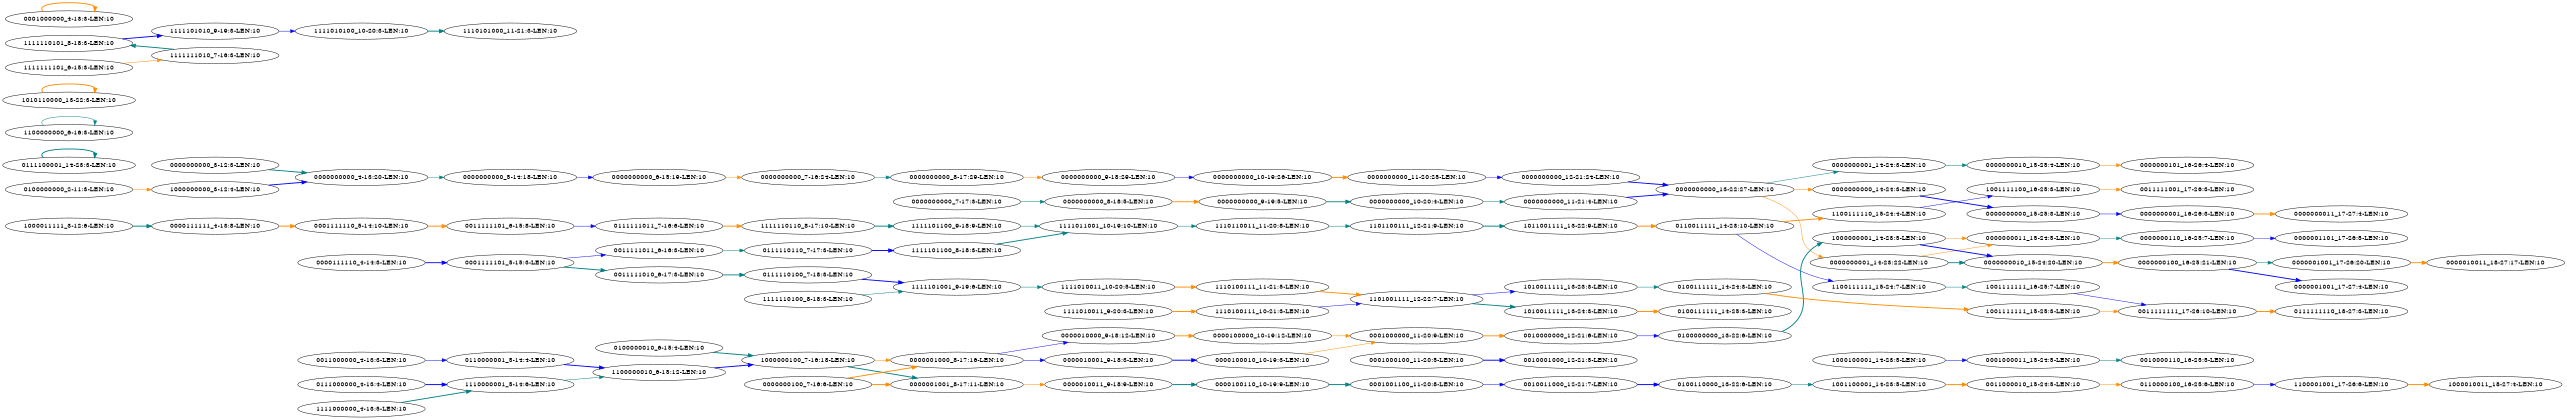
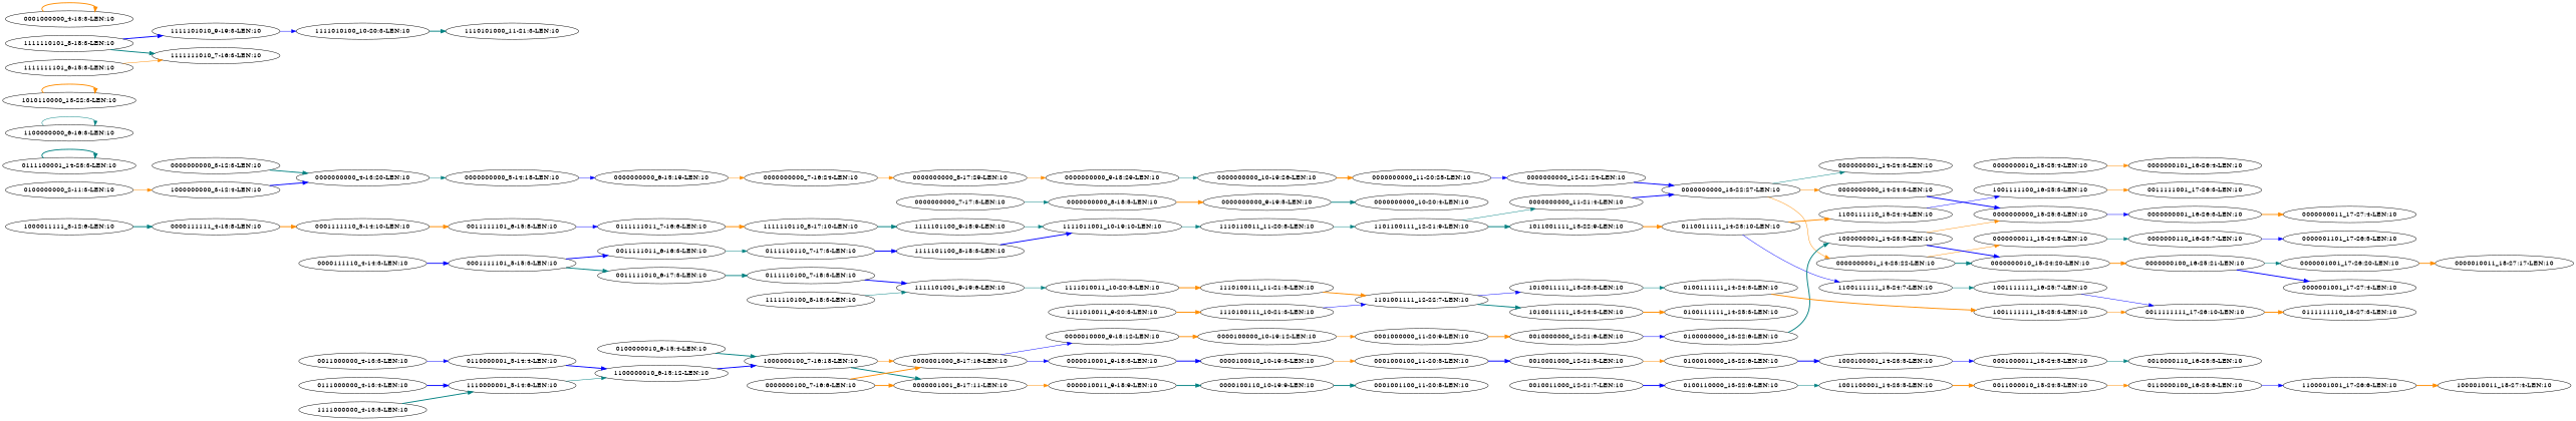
  digraph {
    rankdir=LR
    edge [color=darkorange style=bold]
    "0000000000_8-17:29-LEN:10"
    "0000000000_9-18:29-LEN:10"
    "0000000000_10-19:26-LEN:10"
    "0000000000_11-20:25-LEN:10"
    "1111000000_4-13:5-LEN:10"
    "1110000001_5-14:6-LEN:10"
    "1100000010_6-15:12-LEN:10"
    "1000000100_7-16:18-LEN:10"
    "0000000000_12-21:24-LEN:10"
    "0000000000_13-22:27-LEN:10"
    "0000000001_14-24:3-LEN:10"
    "0000000001_14-23:22-LEN:10"
    "0000000000_14-24:3-LEN:10"
    "1101100111_12-21:9-LEN:10"
    "1011001111_13-22:9-LEN:10"
    "0110011111_14-23:10-LEN:10"
    "1100111111_15-24:7-LEN:10"
    "1100111110_15-24:4-LEN:10"
+   "0100010000_13-22:6-LEN:10"
    "1000100001_14-23:5-LEN:10"
    "0001000011_15-24:5-LEN:10"
    "0010000110_16-25:5-LEN:10"
    "0000100010_10-19:3-LEN:10"
    "0001000100_11-20:5-LEN:10"
    "0010001000_12-21:5-LEN:10"
    "1100001001_17-26:6-LEN:10"
    "1000010011_18-27:4-LEN:10"
    "0000001001_17-26:20-LEN:10"
    "0000010011_18-27:17-LEN:10"
    "0011111010_6-17:3-LEN:10"
    "0111110100_7-18:3-LEN:10"
    "1111101001_9-19:6-LEN:10"
    "1111010011_10-20:5-LEN:10"
    "0100110000_13-22:6-LEN:10"
    "1001100001_14-23:5-LEN:10"
    "0011000010_15-24:5-LEN:10"
    "0110000100_16-25:6-LEN:10"
    "0000000100_7-16:6-LEN:10"
    "0000001001_8-17:11-LEN:10"
    "0000001000_8-17:16-LEN:10"
    "0000010011_9-18:9-LEN:10"
    "0000010001_9-18:3-LEN:10"
    "0000010000_9-18:12-LEN:10"
    "0000100110_10-19:9-LEN:10"
    "0000100000_10-19:12-LEN:10"
    "0001001100_11-20:8-LEN:10"
    "0010011000_12-21:7-LEN:10"
    "0010000000_12-21:6-LEN:10"
    "0100000000_13-22:6-LEN:10"
    "1000000001_14-23:5-LEN:10"
    "0000000011_15-24:5-LEN:10"
    "0000000010_15-24:20-LEN:10"
    "1110100111_10-21:3-LEN:10"
    "1101001111_12-22:7-LEN:10"
    "1010011111_13-23:3-LEN:10"
    "1010011111_13-24:3-LEN:10"
    "0100111111_14-24:3-LEN:10"
    "0100111111_14-25:3-LEN:10"
    "0001111101_5-15:3-LEN:10"
    "0011111011_6-16:3-LEN:10"
    "0111110110_7-17:3-LEN:10"
    "1111101100_8-18:3-LEN:10"
    "1001111111_16-25:7-LEN:10"
    "0011111111_17-26:10-LEN:10"
    "0111111110_18-27:3-LEN:10"
    "0111100001_14-23:3-LEN:10"
    "1100000000_6-16:3-LEN:10"
    "1110100111_11-21:5-LEN:10"
    "0100000010_6-15:4-LEN:10"
    "1000011111_3-12:6-LEN:10"
    "0000111111_4-13:8-LEN:10"
    "0001111110_5-14:10-LEN:10"
    "0011111101_6-15:8-LEN:10"
    "0111111011_7-16:6-LEN:10"
    "1111110110_8-17:10-LEN:10"
    "1111101100_9-18:9-LEN:10"
    "1010110000_13-22:3-LEN:10"
    "0000000010_15-25:4-LEN:10"
    "0000000101_16-26:4-LEN:10"
    "1001111111_15-25:3-LEN:10"
    "1001111100_16-25:3-LEN:10"
    "0011111001_17-26:3-LEN:10"
    "0000000000_7-17:3-LEN:10"
    "0000000000_8-18:5-LEN:10"
    "0000000000_9-19:5-LEN:10"
    "0000000000_10-20:4-LEN:10"
    "1111011001_10-19:10-LEN:10"
    "1110110011_11-20:8-LEN:10"
    "0000000110_16-25:7-LEN:10"
    "0000001101_17-26:5-LEN:10"
    "0000000000_11-21:4-LEN:10"
    "0000000100_16-25:21-LEN:10"
    "0000001001_17-27:4-LEN:10"
    "0000000000_15-25:3-LEN:10"
    "0000000001_16-26:3-LEN:10"
    "0000000011_17-27:4-LEN:10"
    "0000000000_5-14:18-LEN:10"
    "0000000000_6-15:19-LEN:10"
    "0000000000_7-16:24-LEN:10"
    "0011000000_4-13:3-LEN:10"
    "0110000001_5-14:4-LEN:10"
    "1111110101_8-18:3-LEN:10"
    "1111101010_9-19:3-LEN:10"
    "1111010100_10-20:3-LEN:10"
    "1110101000_11-21:3-LEN:10"
    "0100000000_2-11:3-LEN:10"
    "1000000000_3-12:4-LEN:10"
    "0000000000_4-13:20-LEN:10"
    "0000000000_3-12:3-LEN:10"
    "0111000000_4-13:4-LEN:10"
    "1111111101_6-15:3-LEN:10"
    "1111111010_7-16:3-LEN:10"
    "0001000000_4-13:3-LEN:10"
    "1111010011_9-20:3-LEN:10"
    "0001000000_11-20:9-LEN:10"
    "1111110100_8-18:3-LEN:10"
    "0000111110_4-14:3-LEN:10"
    "0000000000_8-17:29-LEN:10" -> "0000000000_9-18:29-LEN:10" [style=solid]
-   "0000000000_9-18:29-LEN:10" -> "0000000000_10-19:26-LEN:10" [color=blue style=solid]
+   "0000000000_9-18:29-LEN:10" -> "0000000000_10-19:26-LEN:10" [color=teal style=solid]
    "0000000000_10-19:26-LEN:10" -> "0000000000_11-20:25-LEN:10"
    "0000000000_11-20:25-LEN:10" -> "0000000000_12-21:24-LEN:10" [color=blue style=solid]
    "1111000000_4-13:5-LEN:10" -> "1110000001_5-14:6-LEN:10" [color=teal]
    "1110000001_5-14:6-LEN:10" -> "1100000010_6-15:12-LEN:10" [color=teal style=solid]
    "1100000010_6-15:12-LEN:10" -> "1000000100_7-16:18-LEN:10" [color=blue]
    "1000000100_7-16:18-LEN:10" -> "0000001001_8-17:11-LEN:10" [color=teal]
    "1000000100_7-16:18-LEN:10" -> "0000001000_8-17:16-LEN:10" [style=solid]
    "0000000000_12-21:24-LEN:10" -> "0000000000_13-22:27-LEN:10" [color=blue]
    "0000000000_13-22:27-LEN:10" -> "0000000001_14-24:3-LEN:10" [color=teal style=solid]
    "0000000000_13-22:27-LEN:10" -> "0000000001_14-23:22-LEN:10" [style=solid]
    "0000000000_13-22:27-LEN:10" -> "0000000000_14-24:3-LEN:10" [style=solid]
-   "0000000001_14-24:3-LEN:10" -> "0000000010_15-25:4-LEN:10" [color=teal style=solid]
    "0000000001_14-23:22-LEN:10" -> "0000000011_15-24:5-LEN:10" [style=solid]
    "0000000001_14-23:22-LEN:10" -> "0000000010_15-24:20-LEN:10" [color=teal]
    "0000000000_14-24:3-LEN:10" -> "0000000000_15-25:3-LEN:10" [color=blue]
    "1101100111_12-21:9-LEN:10" -> "1011001111_13-22:9-LEN:10" [color=teal]
    "1011001111_13-22:9-LEN:10" -> "0110011111_14-23:10-LEN:10"
    "0110011111_14-23:10-LEN:10" -> "1100111111_15-24:7-LEN:10" [color=blue style=solid]
    "0110011111_14-23:10-LEN:10" -> "1100111110_15-24:4-LEN:10"
    "1100111111_15-24:7-LEN:10" -> "1001111111_16-25:7-LEN:10" [color=teal style=solid]
    "1100111110_15-24:4-LEN:10" -> "1001111100_16-25:3-LEN:10" [color=blue style=solid]
+   "0100010000_13-22:6-LEN:10" -> "1000100001_14-23:5-LEN:10" [color=blue]
    "1000100001_14-23:5-LEN:10" -> "0001000011_15-24:5-LEN:10" [color=blue style=solid]
    "0001000011_15-24:5-LEN:10" -> "0010000110_16-25:5-LEN:10" [color=teal style=solid]
-   "0000100010_10-19:3-LEN:10" -> "0001000000_11-20:9-LEN:10" [style=solid]
+   "0000100010_10-19:3-LEN:10" -> "0001000100_11-20:5-LEN:10" [style=solid]
    "0001000100_11-20:5-LEN:10" -> "0010001000_12-21:5-LEN:10" [color=blue]
+   "0010001000_12-21:5-LEN:10" -> "0100010000_13-22:6-LEN:10" [style=solid]
    "1100001001_17-26:6-LEN:10" -> "1000010011_18-27:4-LEN:10"
    "0000001001_17-26:20-LEN:10" -> "0000010011_18-27:17-LEN:10"
    "0011111010_6-17:3-LEN:10" -> "0111110100_7-18:3-LEN:10" [color=teal]
    "0111110100_7-18:3-LEN:10" -> "1111101001_9-19:6-LEN:10" [color=blue]
    "1111101001_9-19:6-LEN:10" -> "1111010011_10-20:5-LEN:10" [color=teal style=solid]
    "1111010011_10-20:5-LEN:10" -> "1110100111_11-21:5-LEN:10"
    "0100110000_13-22:6-LEN:10" -> "1001100001_14-23:5-LEN:10" [color=teal style=solid]
    "1001100001_14-23:5-LEN:10" -> "0011000010_15-24:5-LEN:10"
    "0011000010_15-24:5-LEN:10" -> "0110000100_16-25:6-LEN:10" [style=solid]
    "0110000100_16-25:6-LEN:10" -> "1100001001_17-26:6-LEN:10" [color=blue style=solid]
    "0000000100_7-16:6-LEN:10" -> "0000001001_8-17:11-LEN:10"
    "0000000100_7-16:6-LEN:10" -> "0000001000_8-17:16-LEN:10"
    "0000001001_8-17:11-LEN:10" -> "0000010011_9-18:9-LEN:10" [style=solid]
    "0000001000_8-17:16-LEN:10" -> "0000010001_9-18:3-LEN:10" [color=blue style=solid]
    "0000001000_8-17:16-LEN:10" -> "0000010000_9-18:12-LEN:10" [color=blue style=solid]
    "0000010011_9-18:9-LEN:10" -> "0000100110_10-19:9-LEN:10" [color=teal]
    "0000010001_9-18:3-LEN:10" -> "0000100010_10-19:3-LEN:10" [color=blue]
    "0000010000_9-18:12-LEN:10" -> "0000100000_10-19:12-LEN:10"
    "0000100110_10-19:9-LEN:10" -> "0001001100_11-20:8-LEN:10" [color=teal]
    "0000100000_10-19:12-LEN:10" -> "0001000000_11-20:9-LEN:10" [style=solid]
-   "0001001100_11-20:8-LEN:10" -> "0010011000_12-21:7-LEN:10" [color=blue style=solid]
    "0010011000_12-21:7-LEN:10" -> "0100110000_13-22:6-LEN:10" [color=blue]
    "0010000000_12-21:6-LEN:10" -> "0100000000_13-22:6-LEN:10" [color=blue style=solid]
    "0100000000_13-22:6-LEN:10" -> "1000000001_14-23:5-LEN:10" [color=teal]
-   "1000000001_14-23:5-LEN:10" -> "0000000011_15-24:5-LEN:10" [style=solid]
+   "1000000001_14-23:5-LEN:10" -> "0000000000_15-25:3-LEN:10" [style=solid]
    "1000000001_14-23:5-LEN:10" -> "0000000010_15-24:20-LEN:10" [color=blue]
    "0000000011_15-24:5-LEN:10" -> "0000000110_16-25:7-LEN:10" [color=teal style=solid]
    "0000000010_15-24:20-LEN:10" -> "0000000100_16-25:21-LEN:10"
    "1110100111_10-21:3-LEN:10" -> "1101001111_12-22:7-LEN:10" [color=blue style=solid]
    "1101001111_12-22:7-LEN:10" -> "1010011111_13-23:3-LEN:10" [color=blue style=solid]
    "1101001111_12-22:7-LEN:10" -> "1010011111_13-24:3-LEN:10" [color=teal]
    "1010011111_13-23:3-LEN:10" -> "0100111111_14-24:3-LEN:10" [color=teal style=solid]
    "1010011111_13-24:3-LEN:10" -> "0100111111_14-25:3-LEN:10"
    "0100111111_14-24:3-LEN:10" -> "1001111111_15-25:3-LEN:10"
    "0001111101_5-15:3-LEN:10" -> "0011111010_6-17:3-LEN:10" [color=teal]
-   "0001111101_5-15:3-LEN:10" -> "0011111011_6-16:3-LEN:10" [color=blue style=solid]
+   "0001111101_5-15:3-LEN:10" -> "0011111011_6-16:3-LEN:10" [color=blue]
    "0011111011_6-16:3-LEN:10" -> "0111110110_7-17:3-LEN:10" [color=teal style=solid]
    "0111110110_7-17:3-LEN:10" -> "1111101100_8-18:3-LEN:10" [color=blue]
-   "1111101100_8-18:3-LEN:10" -> "1111011001_10-19:10-LEN:10" [color=teal]
+   "1111101100_8-18:3-LEN:10" -> "1111011001_10-19:10-LEN:10" [color=blue]
    "1001111111_16-25:7-LEN:10" -> "0011111111_17-26:10-LEN:10" [color=blue style=solid]
    "0011111111_17-26:10-LEN:10" -> "0111111110_18-27:3-LEN:10"
    "0111100001_14-23:3-LEN:10" -> "0111100001_14-23:3-LEN:10" [color=teal]
    "1100000000_6-16:3-LEN:10" -> "1100000000_6-16:3-LEN:10" [color=teal style=solid]
    "1110100111_11-21:5-LEN:10" -> "1101001111_12-22:7-LEN:10"
    "0100000010_6-15:4-LEN:10" -> "1000000100_7-16:18-LEN:10" [color=teal]
    "1000011111_3-12:6-LEN:10" -> "0000111111_4-13:8-LEN:10" [color=teal]
    "0000111111_4-13:8-LEN:10" -> "0001111110_5-14:10-LEN:10"
    "0001111110_5-14:10-LEN:10" -> "0011111101_6-15:8-LEN:10"
    "0011111101_6-15:8-LEN:10" -> "0111111011_7-16:6-LEN:10" [color=blue style=solid]
    "0111111011_7-16:6-LEN:10" -> "1111110110_8-17:10-LEN:10"
    "1111110110_8-17:10-LEN:10" -> "1111101100_9-18:9-LEN:10" [color=teal]
    "1111101100_9-18:9-LEN:10" -> "1111011001_10-19:10-LEN:10" [color=teal style=solid]
    "1010110000_13-22:3-LEN:10" -> "1010110000_13-22:3-LEN:10"
    "0000000010_15-25:4-LEN:10" -> "0000000101_16-26:4-LEN:10" [style=solid]
    "1001111111_15-25:3-LEN:10" -> "0011111111_17-26:10-LEN:10" [style=solid]
    "1001111100_16-25:3-LEN:10" -> "0011111001_17-26:3-LEN:10" [style=solid]
    "0000000000_7-17:3-LEN:10" -> "0000000000_8-18:5-LEN:10" [color=teal style=solid]
    "0000000000_8-18:5-LEN:10" -> "0000000000_9-19:5-LEN:10"
    "0000000000_9-19:5-LEN:10" -> "0000000000_10-20:4-LEN:10" [color=teal]
-   "0000000000_10-20:4-LEN:10" -> "0000000000_11-21:4-LEN:10" [color=teal style=solid]
+   "1101100111_12-21:9-LEN:10" -> "0000000000_11-21:4-LEN:10" [color=teal style=solid]
    "1111011001_10-19:10-LEN:10" -> "1110110011_11-20:8-LEN:10" [color=teal style=solid]
    "1110110011_11-20:8-LEN:10" -> "1101100111_12-21:9-LEN:10" [color=teal style=solid]
    "0000000110_16-25:7-LEN:10" -> "0000001101_17-26:5-LEN:10" [color=blue style=solid]
    "0000000000_11-21:4-LEN:10" -> "0000000000_13-22:27-LEN:10" [color=blue]
    "0000000100_16-25:21-LEN:10" -> "0000001001_17-26:20-LEN:10" [color=teal style=solid]
    "0000000100_16-25:21-LEN:10" -> "0000001001_17-27:4-LEN:10" [color=blue]
    "0000000000_15-25:3-LEN:10" -> "0000000001_16-26:3-LEN:10" [color=blue style=solid]
    "0000000001_16-26:3-LEN:10" -> "0000000011_17-27:4-LEN:10"
    "0000000000_5-14:18-LEN:10" -> "0000000000_6-15:19-LEN:10" [color=blue style=solid]
    "0000000000_6-15:19-LEN:10" -> "0000000000_7-16:24-LEN:10" [style=solid]
-   "0000000000_7-16:24-LEN:10" -> "0000000000_8-17:29-LEN:10" [color=teal style=solid]
+   "0000000000_7-16:24-LEN:10" -> "0000000000_8-17:29-LEN:10" [style=solid]
    "0011000000_4-13:3-LEN:10" -> "0110000001_5-14:4-LEN:10" [color=blue style=solid]
    "0110000001_5-14:4-LEN:10" -> "1100000010_6-15:12-LEN:10" [color=blue]
    "1111110101_8-18:3-LEN:10" -> "1111101010_9-19:3-LEN:10" [color=blue]
    "1111101010_9-19:3-LEN:10" -> "1111010100_10-20:3-LEN:10" [color=blue style=solid]
    "1111010100_10-20:3-LEN:10" -> "1110101000_11-21:3-LEN:10" [color=teal]
    "0100000000_2-11:3-LEN:10" -> "1000000000_3-12:4-LEN:10" [style=solid]
    "1000000000_3-12:4-LEN:10" -> "0000000000_4-13:20-LEN:10" [color=blue]
    "0000000000_4-13:20-LEN:10" -> "0000000000_5-14:18-LEN:10" [color=teal style=solid]
    "0000000000_3-12:3-LEN:10" -> "0000000000_4-13:20-LEN:10" [color=teal]
    "0111000000_4-13:4-LEN:10" -> "1110000001_5-14:6-LEN:10" [color=blue]
    "1111111101_6-15:3-LEN:10" -> "1111111010_7-16:3-LEN:10" [style=solid]
-   "1111111010_7-16:3-LEN:10" -> "1111110101_8-18:3-LEN:10" [color=teal]
+   "1111110101_8-18:3-LEN:10" -> "1111111010_7-16:3-LEN:10" [color=teal]
    "0001000000_4-13:3-LEN:10" -> "0001000000_4-13:3-LEN:10"
    "1111010011_9-20:3-LEN:10" -> "1110100111_10-21:3-LEN:10"
    "0001000000_11-20:9-LEN:10" -> "0010000000_12-21:6-LEN:10"
    "1111110100_8-18:3-LEN:10" -> "1111101001_9-19:6-LEN:10" [color=teal style=solid]
    "0000111110_4-14:3-LEN:10" -> "0001111101_5-15:3-LEN:10" [color=blue]
  }
